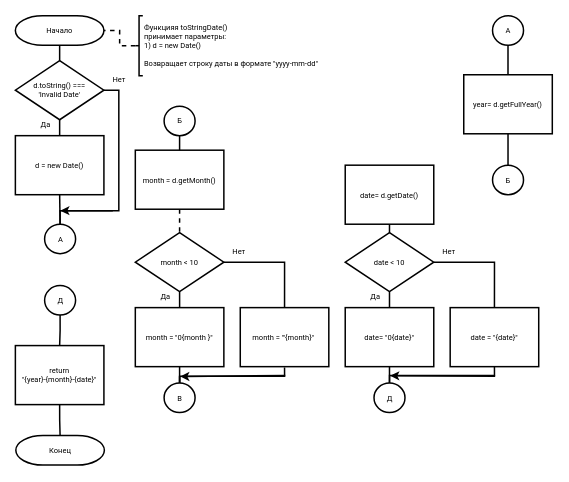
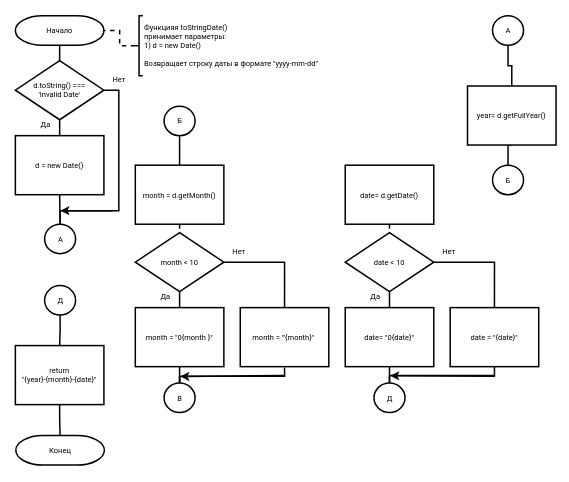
  <mxCell id="0" />
  <mxCell id="1" parent="0" />
  <mxCell id="2" style="edgeStyle=orthogonalEdgeStyle;rounded=0;orthogonalLoop=1;jettySize=auto;html=1;exitX=0.5;exitY=1;exitDx=0;exitDy=0;exitPerimeter=0;entryX=0.5;entryY=0;entryDx=0;entryDy=0;entryPerimeter=0;fontFamily=Roboto;strokeWidth=2;endArrow=none;endFill=0;fontSize=10;fontSource=https%3A%2F%2Ffonts.googleapis.com%2Fcss%3Ffamily%3DRoboto;" parent="1" source="3" target="6" edge="1"><mxGeometry relative="1" as="geometry" /></mxCell>
  <mxCell id="3" value="Начало" style="strokeWidth=2;html=1;shape=mxgraph.flowchart.terminator;whiteSpace=wrap;fontFamily=Roboto;fontSize=10;fontSource=https%3A%2F%2Ffonts.googleapis.com%2Fcss%3Ffamily%3DRoboto;" parent="1" vertex="1"><mxGeometry x="20" y="20" width="118.11" height="39.37" as="geometry" /></mxCell>
  <mxCell id="4" style="edgeStyle=orthogonalEdgeStyle;rounded=0;orthogonalLoop=1;jettySize=auto;html=1;exitX=0.5;exitY=1;exitDx=0;exitDy=0;exitPerimeter=0;entryX=0.5;entryY=0;entryDx=0;entryDy=0;fontFamily=Roboto;endArrow=none;endFill=0;strokeWidth=2;fontSize=10;fontSource=https%3A%2F%2Ffonts.googleapis.com%2Fcss%3Ffamily%3DRoboto;" parent="1" source="6" target="8" edge="1"><mxGeometry relative="1" as="geometry" /></mxCell>
  <mxCell id="5" style="edgeStyle=orthogonalEdgeStyle;rounded=0;orthogonalLoop=1;jettySize=auto;html=1;exitX=1;exitY=0.5;exitDx=0;exitDy=0;exitPerimeter=0;entryX=0.5;entryY=0;entryDx=0;entryDy=0;entryPerimeter=0;strokeWidth=2;endArrow=none;endFill=0;fontFamily=Roboto;fontSource=https%3A%2F%2Ffonts.googleapis.com%2Fcss%3Ffamily%3DRoboto;fontSize=10;" parent="1" source="6" target="32" edge="1"><mxGeometry relative="1" as="geometry"><Array as="points"><mxPoint x="158" y="119" /><mxPoint x="158" y="280" /><mxPoint x="80" y="280" /></Array></mxGeometry></mxCell>
  <mxCell id="6" value="d.toString() ===&lt;br style=&quot;font-size: 10px;&quot;&gt;'Invalid Date'" style="strokeWidth=2;html=1;shape=mxgraph.flowchart.decision;whiteSpace=wrap;fontFamily=Roboto;fontSize=10;fontSource=https%3A%2F%2Ffonts.googleapis.com%2Fcss%3Ffamily%3DRoboto;" parent="1" vertex="1"><mxGeometry x="20" y="80" width="118.11" height="78.74" as="geometry" /></mxCell>
  <mxCell id="7" style="edgeStyle=orthogonalEdgeStyle;rounded=0;orthogonalLoop=1;jettySize=auto;html=1;exitX=0.5;exitY=1;exitDx=0;exitDy=0;entryX=0.5;entryY=0;entryDx=0;entryDy=0;entryPerimeter=0;fontFamily=Roboto;endArrow=none;endFill=0;strokeWidth=2;fontSize=10;fontSource=https%3A%2F%2Ffonts.googleapis.com%2Fcss%3Ffamily%3DRoboto;" parent="1" source="8" target="32" edge="1"><mxGeometry relative="1" as="geometry" /></mxCell>
  <mxCell id="8" value="d = new Date()" style="rounded=0;whiteSpace=wrap;html=1;absoluteArcSize=1;arcSize=14;strokeWidth=2;fontFamily=Roboto;fontSize=10;fontSource=https%3A%2F%2Ffonts.googleapis.com%2Fcss%3Ffamily%3DRoboto;" parent="1" vertex="1"><mxGeometry x="20" y="180" width="118.11" height="78.74" as="geometry" /></mxCell>
  <mxCell id="9" style="edgeStyle=orthogonalEdgeStyle;rounded=0;orthogonalLoop=1;jettySize=auto;html=1;exitX=0.5;exitY=1;exitDx=0;exitDy=0;entryX=0.5;entryY=0;entryDx=0;entryDy=0;entryPerimeter=0;fontFamily=Roboto;endArrow=none;endFill=0;strokeWidth=2;fontSize=10;fontSource=https%3A%2F%2Ffonts.googleapis.com%2Fcss%3Ffamily%3DRoboto;dashed=1;" parent="1" source="10" target="13" edge="1"><mxGeometry relative="1" as="geometry" /></mxCell>
- <mxCell id="10" value="month = d.getMonth()" style="rounded=0;whiteSpace=wrap;html=1;absoluteArcSize=1;arcSize=14;strokeWidth=2;fontFamily=Roboto;fontSize=10;fontSource=https%3A%2F%2Ffonts.googleapis.com%2Fcss%3Ffamily%3DRoboto;" parent="1" vertex="1"><mxGeometry x="180" y="199.37" width="118.11" height="78.74" as="geometry" /></mxCell>
+ <mxCell id="10" value="month = d.getMonth()" style="rounded=0;whiteSpace=wrap;html=1;absoluteArcSize=1;arcSize=14;strokeWidth=2;fontFamily=Roboto;fontSize=10;fontSource=https%3A%2F%2Ffonts.googleapis.com%2Fcss%3Ffamily%3DRoboto;" parent="1" vertex="1"><mxGeometry x="180" y="219.37" width="118.11" height="78.74" as="geometry" /></mxCell>
  <mxCell id="11" style="edgeStyle=orthogonalEdgeStyle;rounded=0;orthogonalLoop=1;jettySize=auto;html=1;exitX=0.5;exitY=1;exitDx=0;exitDy=0;exitPerimeter=0;fontFamily=Roboto;endArrow=none;endFill=0;strokeWidth=2;fontSize=10;fontSource=https%3A%2F%2Ffonts.googleapis.com%2Fcss%3Ffamily%3DRoboto;" parent="1" source="13" target="15" edge="1"><mxGeometry relative="1" as="geometry" /></mxCell>
  <mxCell id="12" style="edgeStyle=orthogonalEdgeStyle;rounded=0;orthogonalLoop=1;jettySize=auto;html=1;exitX=1;exitY=0.5;exitDx=0;exitDy=0;exitPerimeter=0;entryX=0.5;entryY=0;entryDx=0;entryDy=0;fontFamily=Roboto;endArrow=none;endFill=0;strokeWidth=2;fontSize=10;fontSource=https%3A%2F%2Ffonts.googleapis.com%2Fcss%3Ffamily%3DRoboto;" parent="1" source="13" target="17" edge="1"><mxGeometry relative="1" as="geometry" /></mxCell>
  <mxCell id="13" value="month&amp;nbsp;&amp;lt; 10" style="strokeWidth=2;html=1;shape=mxgraph.flowchart.decision;whiteSpace=wrap;fontFamily=Roboto;fontSize=10;fontSource=https%3A%2F%2Ffonts.googleapis.com%2Fcss%3Ffamily%3DRoboto;" parent="1" vertex="1"><mxGeometry x="180" y="309.37" width="118.11" height="78.74" as="geometry" /></mxCell>
  <mxCell id="14" style="edgeStyle=orthogonalEdgeStyle;rounded=0;orthogonalLoop=1;jettySize=auto;html=1;exitX=0.5;exitY=1;exitDx=0;exitDy=0;entryX=0.5;entryY=0;entryDx=0;entryDy=0;entryPerimeter=0;fontFamily=Roboto;endArrow=none;endFill=0;strokeWidth=2;fontSize=10;fontSource=https%3A%2F%2Ffonts.googleapis.com%2Fcss%3Ffamily%3DRoboto;" parent="1" source="15" target="52" edge="1"><mxGeometry relative="1" as="geometry" /></mxCell>
  <mxCell id="15" value="month&amp;nbsp;= &quot;0{month }&quot;" style="rounded=0;whiteSpace=wrap;html=1;absoluteArcSize=1;arcSize=14;strokeWidth=2;fontFamily=Roboto;fontSize=10;fontSource=https%3A%2F%2Ffonts.googleapis.com%2Fcss%3Ffamily%3DRoboto;" parent="1" vertex="1"><mxGeometry x="180" y="409.37" width="118.11" height="78.74" as="geometry" /></mxCell>
  <mxCell id="16" style="edgeStyle=orthogonalEdgeStyle;rounded=0;orthogonalLoop=1;jettySize=auto;html=1;exitX=0.5;exitY=1;exitDx=0;exitDy=0;entryX=0.5;entryY=0;entryDx=0;entryDy=0;entryPerimeter=0;fontFamily=Roboto;endArrow=none;endFill=0;strokeWidth=2;fontSize=10;fontSource=https%3A%2F%2Ffonts.googleapis.com%2Fcss%3Ffamily%3DRoboto;startArrow=none;" parent="1" source="52" edge="1"><mxGeometry relative="1" as="geometry"><mxPoint x="379.055" y="489.11" as="sourcePoint" /><mxPoint x="239.059" y="541.63" as="targetPoint" /><Array as="points"><mxPoint x="239" y="501" /></Array></mxGeometry></mxCell>
  <mxCell id="17" value="month&amp;nbsp;= '&quot;{month}&quot;&amp;nbsp;" style="rounded=0;whiteSpace=wrap;html=1;absoluteArcSize=1;arcSize=14;strokeWidth=2;fontFamily=Roboto;fontSize=10;fontSource=https%3A%2F%2Ffonts.googleapis.com%2Fcss%3Ffamily%3DRoboto;" parent="1" vertex="1"><mxGeometry x="320" y="409.37" width="118.11" height="78.74" as="geometry" /></mxCell>
- <mxCell id="18" style="edgeStyle=orthogonalEdgeStyle;rounded=0;orthogonalLoop=1;jettySize=auto;html=1;exitX=0.5;exitY=1;exitDx=0;exitDy=0;entryX=0.5;entryY=0;entryDx=0;entryDy=0;entryPerimeter=0;fontFamily=Roboto;endArrow=none;endFill=0;strokeWidth=2;fontSize=10;fontSource=https%3A%2F%2Ffonts.googleapis.com%2Fcss%3Ffamily%3DRoboto;" parent="1" source="19" target="22" edge="1"><mxGeometry relative="1" as="geometry" /></mxCell>
+ <mxCell id="18" style="edgeStyle=orthogonalEdgeStyle;rounded=0;orthogonalLoop=1;jettySize=auto;html=1;exitX=0.5;exitY=1;exitDx=0;exitDy=0;entryX=0.5;entryY=0;entryDx=0;entryDy=0;entryPerimeter=0;fontFamily=Roboto;endArrow=none;endFill=0;strokeWidth=2;fontSize=10;fontSource=https%3A%2F%2Ffonts.googleapis.com%2Fcss%3Ffamily%3DRoboto;dashed=1;" parent="1" source="19" target="22" edge="1"><mxGeometry relative="1" as="geometry" /></mxCell>
  <mxCell id="19" value="date= d.getDate()" style="rounded=0;whiteSpace=wrap;html=1;absoluteArcSize=1;arcSize=14;strokeWidth=2;fontFamily=Roboto;fontSize=10;fontSource=https%3A%2F%2Ffonts.googleapis.com%2Fcss%3Ffamily%3DRoboto;" parent="1" vertex="1"><mxGeometry x="460" y="219.37" width="118.11" height="78.74" as="geometry" /></mxCell>
  <mxCell id="20" style="edgeStyle=orthogonalEdgeStyle;rounded=0;orthogonalLoop=1;jettySize=auto;html=1;exitX=0.5;exitY=1;exitDx=0;exitDy=0;exitPerimeter=0;entryX=0.5;entryY=0;entryDx=0;entryDy=0;fontFamily=Roboto;endArrow=none;endFill=0;strokeWidth=2;fontSize=10;fontSource=https%3A%2F%2Ffonts.googleapis.com%2Fcss%3Ffamily%3DRoboto;" parent="1" source="22" target="24" edge="1"><mxGeometry relative="1" as="geometry" /></mxCell>
  <mxCell id="21" style="edgeStyle=orthogonalEdgeStyle;rounded=0;orthogonalLoop=1;jettySize=auto;html=1;exitX=1;exitY=0.5;exitDx=0;exitDy=0;exitPerimeter=0;entryX=0.5;entryY=0;entryDx=0;entryDy=0;fontFamily=Roboto;endArrow=none;endFill=0;strokeWidth=2;fontSize=10;fontSource=https%3A%2F%2Ffonts.googleapis.com%2Fcss%3Ffamily%3DRoboto;" parent="1" source="22" target="26" edge="1"><mxGeometry relative="1" as="geometry" /></mxCell>
  <mxCell id="22" value="date &amp;lt; 10" style="strokeWidth=2;html=1;shape=mxgraph.flowchart.decision;whiteSpace=wrap;fontFamily=Roboto;fontSize=10;fontSource=https%3A%2F%2Ffonts.googleapis.com%2Fcss%3Ffamily%3DRoboto;" parent="1" vertex="1"><mxGeometry x="460" y="309.37" width="118.11" height="78.74" as="geometry" /></mxCell>
  <mxCell id="23" style="edgeStyle=orthogonalEdgeStyle;rounded=0;orthogonalLoop=1;jettySize=auto;html=1;exitX=0.5;exitY=1;exitDx=0;exitDy=0;entryX=0.5;entryY=0;entryDx=0;entryDy=0;entryPerimeter=0;fontFamily=Roboto;endArrow=none;endFill=0;strokeWidth=2;fontSize=10;fontSource=https%3A%2F%2Ffonts.googleapis.com%2Fcss%3Ffamily%3DRoboto;" parent="1" source="24" target="31" edge="1"><mxGeometry relative="1" as="geometry" /></mxCell>
  <mxCell id="24" value="date= &quot;0{date}&quot;" style="rounded=0;whiteSpace=wrap;html=1;absoluteArcSize=1;arcSize=14;strokeWidth=2;fontFamily=Roboto;fontSize=10;fontSource=https%3A%2F%2Ffonts.googleapis.com%2Fcss%3Ffamily%3DRoboto;" parent="1" vertex="1"><mxGeometry x="460" y="409.37" width="118.11" height="78.74" as="geometry" /></mxCell>
  <mxCell id="25" style="edgeStyle=orthogonalEdgeStyle;rounded=0;orthogonalLoop=1;jettySize=auto;html=1;exitX=0.5;exitY=1;exitDx=0;exitDy=0;entryX=0.5;entryY=0;entryDx=0;entryDy=0;entryPerimeter=0;fontFamily=Roboto;endArrow=none;endFill=0;strokeWidth=2;fontSize=10;fontSource=https%3A%2F%2Ffonts.googleapis.com%2Fcss%3Ffamily%3DRoboto;" parent="1" source="26" target="31" edge="1"><mxGeometry relative="1" as="geometry"><Array as="points"><mxPoint x="659" y="500" /><mxPoint x="519" y="500" /></Array></mxGeometry></mxCell>
  <mxCell id="26" value="date = &quot;{date}&quot;" style="rounded=0;whiteSpace=wrap;html=1;absoluteArcSize=1;arcSize=14;strokeWidth=2;fontFamily=Roboto;fontSize=10;fontSource=https%3A%2F%2Ffonts.googleapis.com%2Fcss%3Ffamily%3DRoboto;" parent="1" vertex="1"><mxGeometry x="600" y="409.37" width="118.11" height="78.74" as="geometry" /></mxCell>
  <mxCell id="27" style="edgeStyle=orthogonalEdgeStyle;rounded=0;orthogonalLoop=1;jettySize=auto;html=1;exitX=0.5;exitY=1;exitDx=0;exitDy=0;entryX=0.5;entryY=0;entryDx=0;entryDy=0;entryPerimeter=0;fontFamily=Roboto;endArrow=none;endFill=0;strokeWidth=2;fontSize=10;fontSource=https%3A%2F%2Ffonts.googleapis.com%2Fcss%3Ffamily%3DRoboto;" parent="1" source="28" target="35" edge="1"><mxGeometry relative="1" as="geometry" /></mxCell>
  <mxCell id="28" value="return&lt;br style=&quot;font-size: 10px;&quot;&gt;&quot;{year}-{month}-{date}&quot;" style="rounded=0;whiteSpace=wrap;html=1;absoluteArcSize=1;arcSize=14;strokeWidth=2;fontFamily=Roboto;fontSize=10;fontSource=https%3A%2F%2Ffonts.googleapis.com%2Fcss%3Ffamily%3DRoboto;" parent="1" vertex="1"><mxGeometry x="20" y="460" width="118.11" height="78.74" as="geometry" /></mxCell>
  <mxCell id="29" style="edgeStyle=orthogonalEdgeStyle;rounded=0;orthogonalLoop=1;jettySize=auto;html=1;exitX=0.5;exitY=1;exitDx=0;exitDy=0;exitPerimeter=0;entryX=0.5;entryY=0;entryDx=0;entryDy=0;fontFamily=Roboto;endArrow=none;endFill=0;strokeWidth=2;fontSize=10;fontSource=https%3A%2F%2Ffonts.googleapis.com%2Fcss%3Ffamily%3DRoboto;" parent="1" source="30" target="10" edge="1"><mxGeometry relative="1" as="geometry" /></mxCell>
  <mxCell id="30" value="Б" style="verticalLabelPosition=middle;verticalAlign=middle;html=1;shape=mxgraph.flowchart.on-page_reference;fontFamily=Roboto;strokeWidth=2;labelPosition=center;align=center;fontSize=10;fontSource=https%3A%2F%2Ffonts.googleapis.com%2Fcss%3Ffamily%3DRoboto;" parent="1" vertex="1"><mxGeometry x="218.39" y="140.63" width="41.338" height="39.37" as="geometry" /></mxCell>
  <mxCell id="31" value="Д" style="verticalLabelPosition=middle;verticalAlign=middle;html=1;shape=mxgraph.flowchart.on-page_reference;fontFamily=Roboto;strokeWidth=2;labelPosition=center;align=center;fontSize=10;fontSource=https%3A%2F%2Ffonts.googleapis.com%2Fcss%3Ffamily%3DRoboto;" parent="1" vertex="1"><mxGeometry x="498.39" y="510" width="41.338" height="39.37" as="geometry" /></mxCell>
  <mxCell id="32" value="А" style="verticalLabelPosition=middle;verticalAlign=middle;html=1;shape=mxgraph.flowchart.on-page_reference;fontFamily=Roboto;strokeWidth=2;labelPosition=center;align=center;fontSize=10;fontSource=https%3A%2F%2Ffonts.googleapis.com%2Fcss%3Ffamily%3DRoboto;" parent="1" vertex="1"><mxGeometry x="59" y="298" width="41.338" height="39.37" as="geometry" /></mxCell>
  <mxCell id="33" style="edgeStyle=orthogonalEdgeStyle;rounded=0;orthogonalLoop=1;jettySize=auto;html=1;exitX=0.5;exitY=1;exitDx=0;exitDy=0;exitPerimeter=0;entryX=0.5;entryY=0;entryDx=0;entryDy=0;fontFamily=Roboto;endArrow=none;endFill=0;strokeWidth=2;fontSize=10;fontSource=https%3A%2F%2Ffonts.googleapis.com%2Fcss%3Ffamily%3DRoboto;" parent="1" source="34" target="28" edge="1"><mxGeometry relative="1" as="geometry" /></mxCell>
  <mxCell id="34" value="Д" style="verticalLabelPosition=middle;verticalAlign=middle;html=1;shape=mxgraph.flowchart.on-page_reference;fontFamily=Roboto;strokeWidth=2;labelPosition=center;align=center;fontSize=10;fontSource=https%3A%2F%2Ffonts.googleapis.com%2Fcss%3Ffamily%3DRoboto;" parent="1" vertex="1"><mxGeometry x="59" y="380" width="41.338" height="39.37" as="geometry" /></mxCell>
  <mxCell id="35" value="Конец" style="strokeWidth=2;html=1;shape=mxgraph.flowchart.terminator;whiteSpace=wrap;fontFamily=Roboto;fontSize=10;fontSource=https%3A%2F%2Ffonts.googleapis.com%2Fcss%3Ffamily%3DRoboto;" parent="1" vertex="1"><mxGeometry x="20.61" y="580" width="118.11" height="39.37" as="geometry" /></mxCell>
  <mxCell id="36" style="edgeStyle=orthogonalEdgeStyle;rounded=0;orthogonalLoop=1;jettySize=auto;html=1;exitX=0;exitY=0.5;exitDx=0;exitDy=0;exitPerimeter=0;entryX=1;entryY=0.5;entryDx=0;entryDy=0;entryPerimeter=0;fontFamily=Roboto;endArrow=none;endFill=0;strokeWidth=2;dashed=1;fontSize=10;fontSource=https%3A%2F%2Ffonts.googleapis.com%2Fcss%3Ffamily%3DRoboto;" parent="1" source="37" target="3" edge="1"><mxGeometry relative="1" as="geometry" /></mxCell>
  <mxCell id="37" value="Функцияя toStringDate()&lt;br style=&quot;font-size: 10px;&quot;&gt;принимает параметры:&lt;br style=&quot;font-size: 10px;&quot;&gt;1) d = new Date()&lt;br style=&quot;font-size: 10px;&quot;&gt;&lt;br style=&quot;font-size: 10px;&quot;&gt;Возвращает строку даты в формате &quot;yyyy-mm-dd&quot;" style="strokeWidth=2;html=1;shape=mxgraph.flowchart.annotation_2;align=left;labelPosition=right;pointerEvents=1;rounded=0;fontFamily=Roboto;fontSize=10;fontSource=https%3A%2F%2Ffonts.googleapis.com%2Fcss%3Ffamily%3DRoboto;" parent="1" vertex="1"><mxGeometry x="180" y="20" width="10" height="80" as="geometry" /></mxCell>
  <mxCell id="38" value="Нет" style="text;html=1;align=center;verticalAlign=middle;resizable=0;points=[];autosize=1;strokeColor=none;fillColor=none;fontFamily=Roboto;fontSource=https%3A%2F%2Ffonts.googleapis.com%2Fcss%3Ffamily%3DRoboto;fontSize=10;" parent="1" vertex="1"><mxGeometry x="298.11" y="320" width="40" height="30" as="geometry" /></mxCell>
  <mxCell id="39" value="Да" style="text;html=1;align=center;verticalAlign=middle;resizable=0;points=[];autosize=1;strokeColor=none;fillColor=none;fontFamily=Roboto;fontSource=https%3A%2F%2Ffonts.googleapis.com%2Fcss%3Ffamily%3DRoboto;fontSize=10;" parent="1" vertex="1"><mxGeometry x="40" y="150" width="40" height="30" as="geometry" /></mxCell>
  <mxCell id="40" value="Да" style="text;html=1;align=center;verticalAlign=middle;resizable=0;points=[];autosize=1;strokeColor=none;fillColor=none;fontFamily=Roboto;fontSource=https%3A%2F%2Ffonts.googleapis.com%2Fcss%3Ffamily%3DRoboto;fontSize=10;" parent="1" vertex="1"><mxGeometry x="200" y="380" width="40" height="30" as="geometry" /></mxCell>
  <mxCell id="41" value="Да" style="text;html=1;align=center;verticalAlign=middle;resizable=0;points=[];autosize=1;strokeColor=none;fillColor=none;fontFamily=Roboto;fontSource=https%3A%2F%2Ffonts.googleapis.com%2Fcss%3Ffamily%3DRoboto;fontSize=10;" parent="1" vertex="1"><mxGeometry x="480" y="379.37" width="40" height="30" as="geometry" /></mxCell>
  <mxCell id="42" value="Нет" style="text;html=1;align=center;verticalAlign=middle;resizable=0;points=[];autosize=1;strokeColor=none;fillColor=none;fontFamily=Roboto;fontSource=https%3A%2F%2Ffonts.googleapis.com%2Fcss%3Ffamily%3DRoboto;fontSize=10;" parent="1" vertex="1"><mxGeometry x="138.11" y="90" width="40" height="30" as="geometry" /></mxCell>
  <mxCell id="43" value="Нет" style="text;html=1;align=center;verticalAlign=middle;resizable=0;points=[];autosize=1;strokeColor=none;fillColor=none;fontFamily=Roboto;fontSource=https%3A%2F%2Ffonts.googleapis.com%2Fcss%3Ffamily%3DRoboto;fontSize=10;" parent="1" vertex="1"><mxGeometry x="578.11" y="320" width="40" height="30" as="geometry" /></mxCell>
  <mxCell id="44" style="edgeStyle=orthogonalEdgeStyle;rounded=0;orthogonalLoop=1;jettySize=auto;html=1;exitX=0.5;exitY=1;exitDx=0;exitDy=0;entryX=0.5;entryY=0;entryDx=0;entryDy=0;entryPerimeter=0;endArrow=none;endFill=0;strokeWidth=2;fontFamily=Roboto;fontSource=https%3A%2F%2Ffonts.googleapis.com%2Fcss%3Ffamily%3DRoboto;fontSize=10;" parent="1" source="45" target="48" edge="1"><mxGeometry relative="1" as="geometry" /></mxCell>
- <mxCell id="45" value="year= d.getFullYear()" style="rounded=0;whiteSpace=wrap;html=1;absoluteArcSize=1;arcSize=14;strokeWidth=2;fontFamily=Roboto;fontSize=10;fontSource=https%3A%2F%2Ffonts.googleapis.com%2Fcss%3Ffamily%3DRoboto;" parent="1" vertex="1"><mxGeometry x="618.11" y="98.74" width="118.11" height="78.74" as="geometry" /></mxCell>
+ <mxCell id="45" value="year= d.getFullYear()" style="rounded=0;whiteSpace=wrap;html=1;absoluteArcSize=1;arcSize=14;strokeWidth=2;fontFamily=Roboto;fontSize=10;fontSource=https%3A%2F%2Ffonts.googleapis.com%2Fcss%3Ffamily%3DRoboto;" parent="1" vertex="1"><mxGeometry x="623.11" y="113.74" width="118.11" height="78.74" as="geometry" /></mxCell>
  <mxCell id="46" style="edgeStyle=orthogonalEdgeStyle;rounded=0;orthogonalLoop=1;jettySize=auto;html=1;exitX=0.5;exitY=1;exitDx=0;exitDy=0;exitPerimeter=0;entryX=0.5;entryY=0;entryDx=0;entryDy=0;fontFamily=Roboto;endArrow=none;endFill=0;strokeWidth=2;fontSize=10;fontSource=https%3A%2F%2Ffonts.googleapis.com%2Fcss%3Ffamily%3DRoboto;" parent="1" source="47" target="45" edge="1"><mxGeometry relative="1" as="geometry" /></mxCell>
  <mxCell id="47" value="А" style="verticalLabelPosition=middle;verticalAlign=middle;html=1;shape=mxgraph.flowchart.on-page_reference;fontFamily=Roboto;strokeWidth=2;labelPosition=center;align=center;fontSize=10;fontSource=https%3A%2F%2Ffonts.googleapis.com%2Fcss%3Ffamily%3DRoboto;" parent="1" vertex="1"><mxGeometry x="656.5" y="20" width="41.338" height="39.37" as="geometry" /></mxCell>
  <mxCell id="48" value="Б" style="verticalLabelPosition=middle;verticalAlign=middle;html=1;shape=mxgraph.flowchart.on-page_reference;fontFamily=Roboto;strokeWidth=2;labelPosition=center;align=center;fontSize=10;fontSource=https%3A%2F%2Ffonts.googleapis.com%2Fcss%3Ffamily%3DRoboto;" parent="1" vertex="1"><mxGeometry x="656.5" y="219.37" width="41.338" height="39.37" as="geometry" /></mxCell>
  <mxCell id="49" value="" style="endArrow=classic;html=1;rounded=0;strokeWidth=2;fontFamily=Roboto;fontSource=https%3A%2F%2Ffonts.googleapis.com%2Fcss%3Ffamily%3DRoboto;fontSize=10;" parent="1" edge="1"><mxGeometry width="50" height="50" relative="1" as="geometry"><mxPoint x="150" y="280" as="sourcePoint" /><mxPoint x="80" y="280" as="targetPoint" /></mxGeometry></mxCell>
  <mxCell id="50" value="" style="endArrow=classic;html=1;rounded=0;strokeWidth=2;fontFamily=Roboto;fontSource=https%3A%2F%2Ffonts.googleapis.com%2Fcss%3Ffamily%3DRoboto;fontSize=10;" edge="1" parent="1"><mxGeometry width="50" height="50" relative="1" as="geometry"><mxPoint x="380" y="500" as="sourcePoint" /><mxPoint x="240" y="501.31" as="targetPoint" /></mxGeometry></mxCell>
  <mxCell id="51" value="" style="endArrow=classic;html=1;rounded=0;strokeWidth=2;fontFamily=Roboto;fontSource=https%3A%2F%2Ffonts.googleapis.com%2Fcss%3Ffamily%3DRoboto;fontSize=10;" edge="1" parent="1"><mxGeometry width="50" height="50" relative="1" as="geometry"><mxPoint x="660" y="501" as="sourcePoint" /><mxPoint x="520" y="500.26" as="targetPoint" /></mxGeometry></mxCell>
  <mxCell id="52" value="В" style="verticalLabelPosition=middle;verticalAlign=middle;html=1;shape=mxgraph.flowchart.on-page_reference;fontFamily=Roboto;strokeWidth=2;labelPosition=center;align=center;fontSize=10;fontSource=https%3A%2F%2Ffonts.googleapis.com%2Fcss%3Ffamily%3DRoboto;" parent="1" vertex="1"><mxGeometry x="218.39" y="510" width="41.338" height="39.37" as="geometry" /></mxCell>
  <mxCell id="53" value="" style="edgeStyle=orthogonalEdgeStyle;rounded=0;orthogonalLoop=1;jettySize=auto;html=1;exitX=0.5;exitY=1;exitDx=0;exitDy=0;entryX=0.5;entryY=0;entryDx=0;entryDy=0;entryPerimeter=0;fontFamily=Roboto;endArrow=none;endFill=0;strokeWidth=2;fontSize=10;fontSource=https%3A%2F%2Ffonts.googleapis.com%2Fcss%3Ffamily%3DRoboto;" edge="1" parent="1" target="52"><mxGeometry relative="1" as="geometry"><mxPoint x="379.055" y="489.11" as="sourcePoint" /><mxPoint x="239.059" y="541.63" as="targetPoint" /><Array as="points"><mxPoint x="379" y="501" /></Array></mxGeometry></mxCell>
